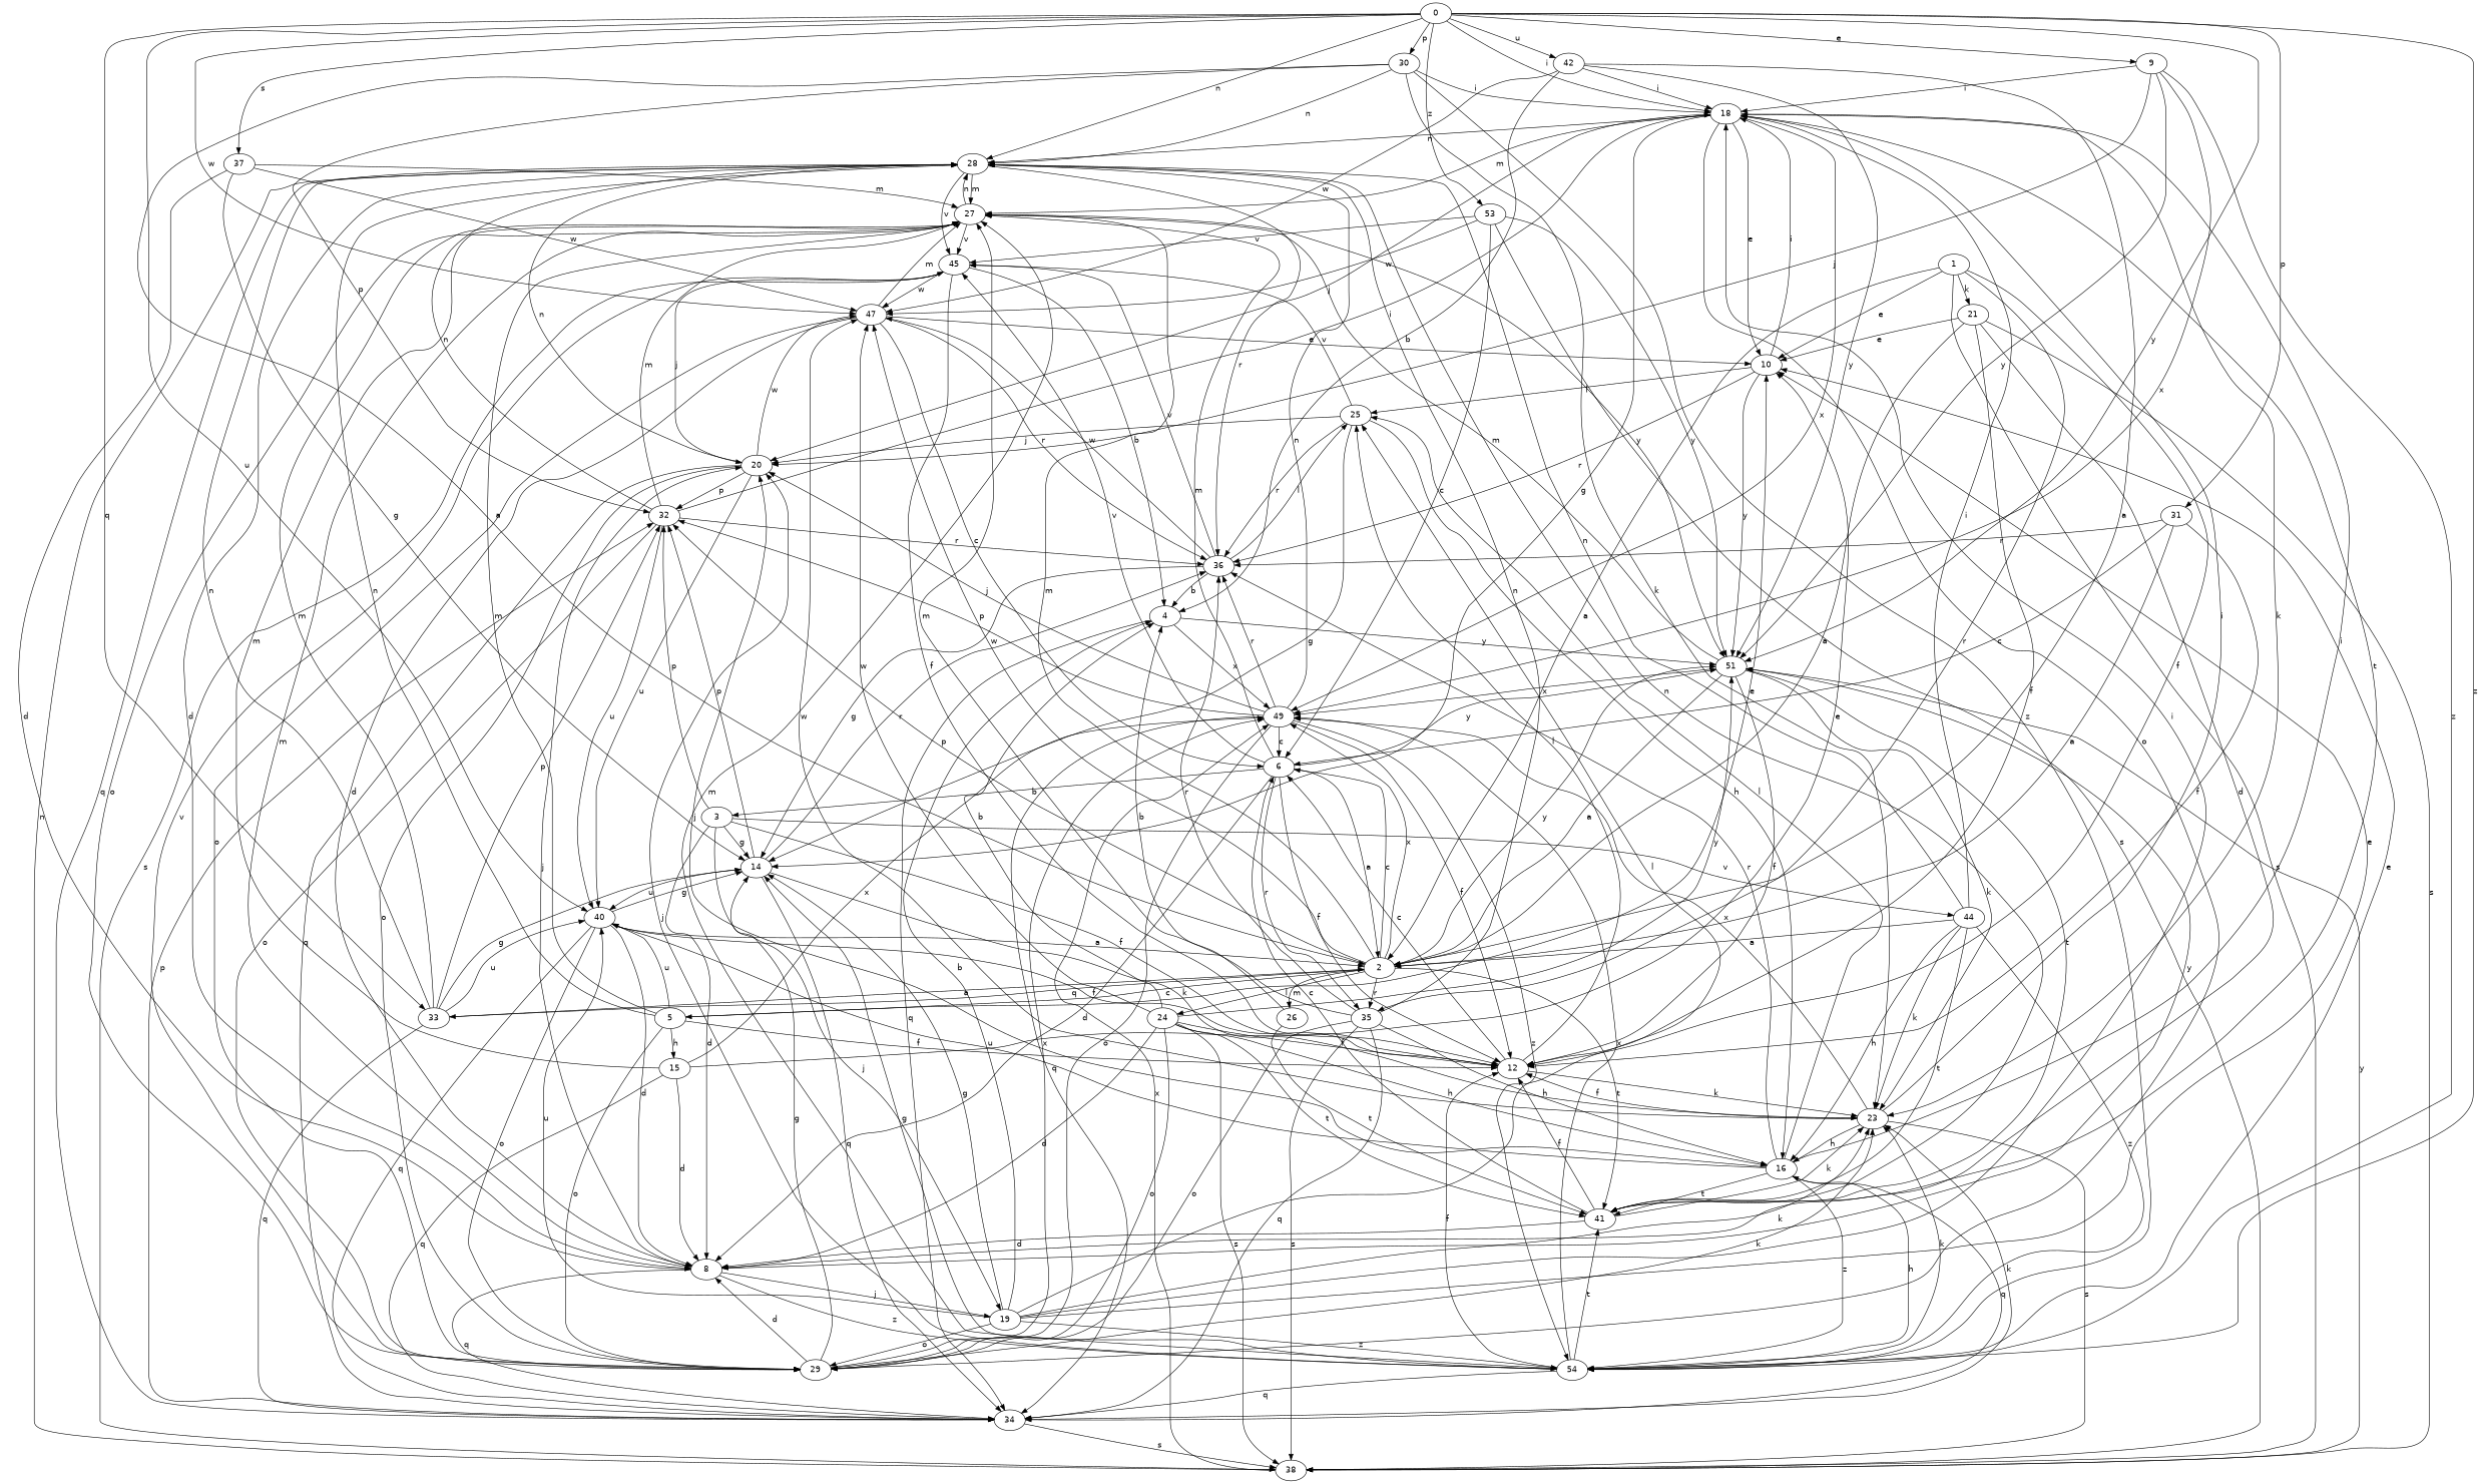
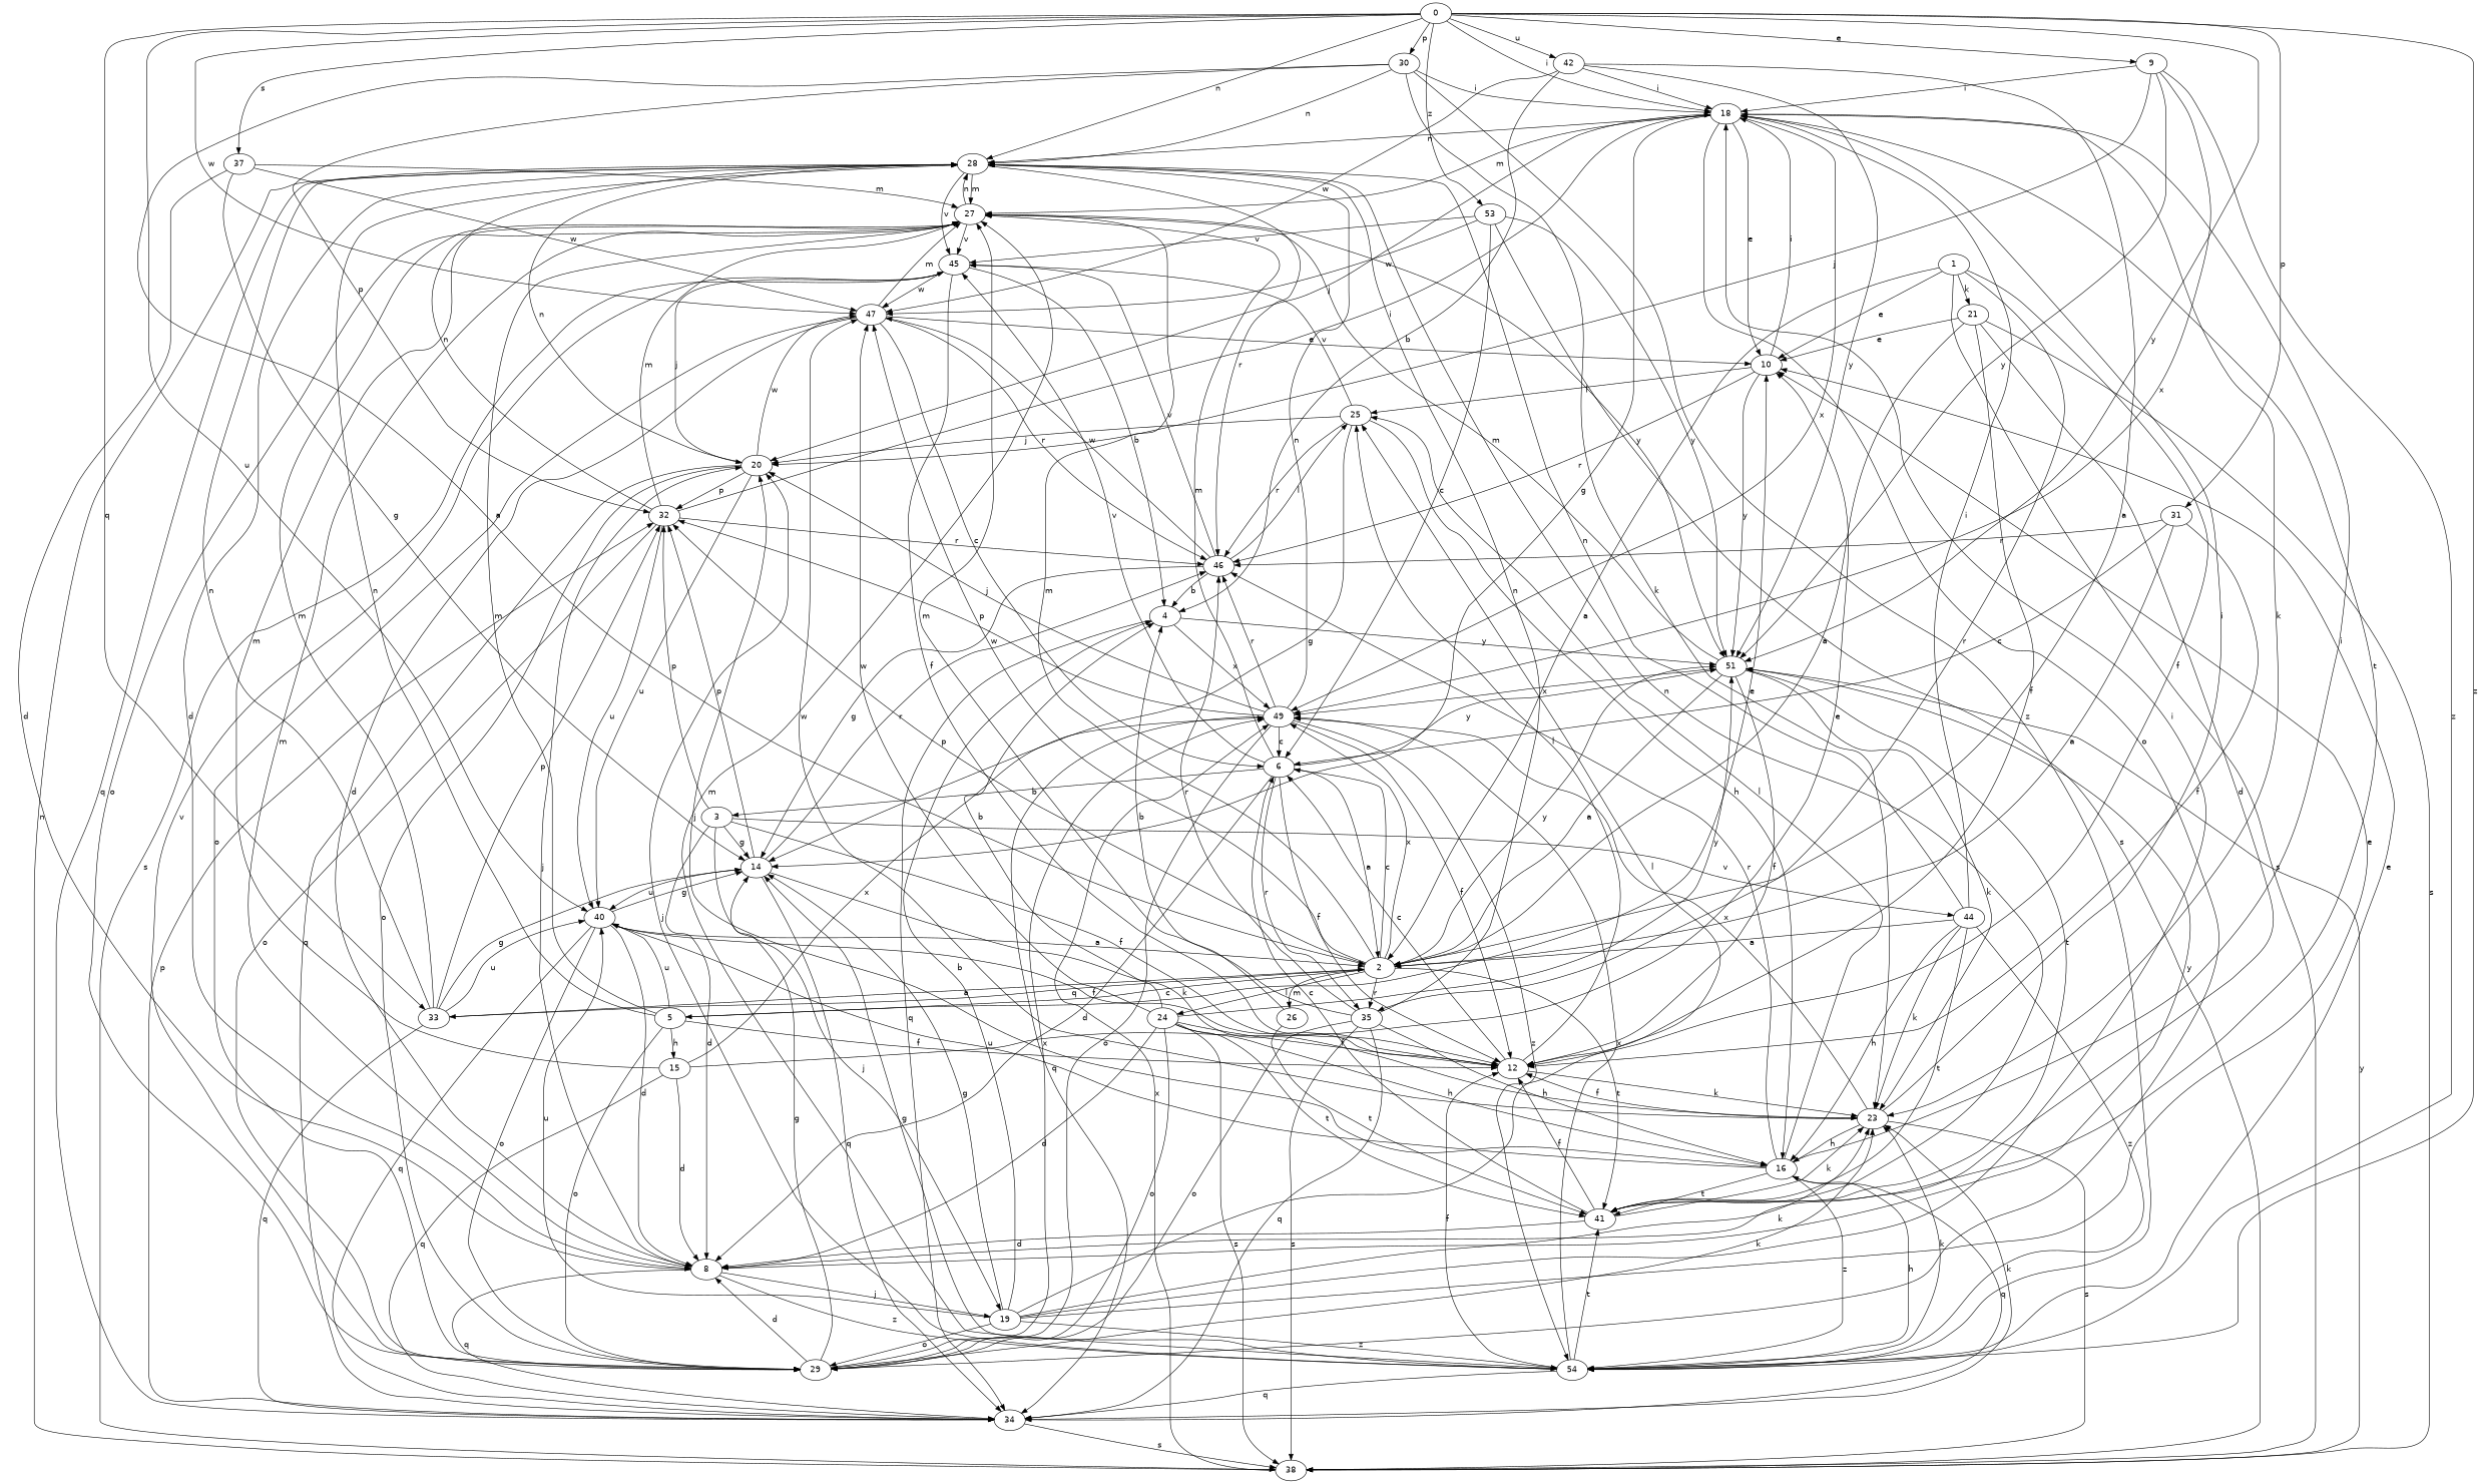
  strict digraph {
    fontname="DejaVu Sans"
    node [fontname="DejaVu Sans"]
    edge [fontname="DejaVu Sans"]
    0
    9
    18
    28
    30
    31
    33
    37
    42
    n10 [label=40]
    47
    51
    53
    54
    49
    20
    10
    27
    41
    14
    29
    23
    8
    34
    45
-   36
+   36 [label=46]
    2
    32
    12
    6
    4
    38
    16
    1
    21
    35
    5
    24
    26
    25
    15
    3
    19
    44
    0 -> 9 [label=e]
    0 -> 18 [label=i]
    0 -> 28 [label=n]
    0 -> 30 [label=p]
    0 -> 31 [label=p]
    0 -> 33 [label=q]
    0 -> 37 [label=s]
    0 -> 42 [label=u]
    0 -> n10 [label=u]
    0 -> 47 [label=w]
    0 -> 51 [label=y]
    0 -> 53 [label=z]
    0 -> 54 [label=z]
    9 -> 18 [label=i]
    9 -> 51 [label=y]
    9 -> 54 [label=z]
    9 -> 49 [label=x]
    9 -> 20 [label=j]
    18 -> 28 [label=n]
    18 -> 49 [label=x]
    18 -> 20 [label=j]
    18 -> 10 [label=e]
    18 -> 27 [label=m]
    18 -> 41 [label=t]
    18 -> 14 [label=g]
    18 -> 29 [label=o]
    18 -> 23 [label=k]
    28 -> 27 [label=m]
    28 -> 8 [label=d]
    28 -> 34 [label=q]
    28 -> 45 [label=v]
    28 -> 36 [label=r]
    30 -> 18 [label=i]
    30 -> 28 [label=n]
    30 -> 54 [label=z]
    30 -> 23 [label=k]
    30 -> 2 [label=a]
    30 -> 32 [label=p]
    31 -> 36 [label=r]
    31 -> 2 [label=a]
    31 -> 12 [label=f]
    31 -> 6 [label=c]
    33 -> 28 [label=n]
    33 -> n10 [label=u]
    33 -> 27 [label=m]
    33 -> 14 [label=g]
    33 -> 34 [label=q]
    33 -> 2 [label=a]
    33 -> 32 [label=p]
    37 -> 47 [label=w]
    37 -> 27 [label=m]
    37 -> 14 [label=g]
    37 -> 8 [label=d]
    42 -> 18 [label=i]
    42 -> 47 [label=w]
    42 -> 51 [label=y]
    42 -> 2 [label=a]
    42 -> 4 [label=b]
    n10 -> 14 [label=g]
    n10 -> 29 [label=o]
    n10 -> 8 [label=d]
    n10 -> 34 [label=q]
    n10 -> 2 [label=a]
    n10 -> 12 [label=f]
    47 -> 10 [label=e]
    47 -> 27 [label=m]
    47 -> 29 [label=o]
    47 -> 8 [label=d]
    47 -> 36 [label=r]
    47 -> 6 [label=c]
    51 -> 49 [label=x]
    51 -> 27 [label=m]
    51 -> 41 [label=t]
    51 -> 23 [label=k]
    51 -> 2 [label=a]
    51 -> 12 [label=f]
    53 -> 47 [label=w]
    53 -> 51 [label=y]
    53 -> 45 [label=v]
    53 -> 6 [label=c]
    53 -> 38 [label=s]
    54 -> 49 [label=x]
    54 -> 20 [label=j]
    54 -> 10 [label=e]
    54 -> 27 [label=m]
    54 -> 41 [label=t]
    54 -> 14 [label=g]
    54 -> 23 [label=k]
    54 -> 34 [label=q]
    54 -> 12 [label=f]
    54 -> 16 [label=h]
    49 -> 28 [label=n]
    49 -> 54 [label=z]
    49 -> 20 [label=j]
    49 -> 29 [label=o]
    49 -> 34 [label=q]
    49 -> 36 [label=r]
    49 -> 32 [label=p]
    49 -> 12 [label=f]
    49 -> 6 [label=c]
    20 -> 28 [label=n]
    20 -> n10 [label=u]
    20 -> 47 [label=w]
    20 -> 29 [label=o]
    20 -> 34 [label=q]
    20 -> 32 [label=p]
    10 -> 18 [label=i]
    10 -> 51 [label=y]
    10 -> 36 [label=r]
    10 -> 25 [label=l]
    27 -> 28 [label=n]
    27 -> 51 [label=y]
    27 -> 29 [label=o]
    27 -> 45 [label=v]
    41 -> 28 [label=n]
    41 -> 23 [label=k]
    41 -> 8 [label=d]
    41 -> 12 [label=f]
    41 -> 6 [label=c]
    14 -> n10 [label=u]
    14 -> 23 [label=k]
    14 -> 34 [label=q]
    14 -> 36 [label=r]
    14 -> 32 [label=p]
    29 -> 49 [label=x]
    29 -> 14 [label=g]
    29 -> 23 [label=k]
    29 -> 8 [label=d]
    29 -> 45 [label=v]
    23 -> 18 [label=i]
    23 -> 47 [label=w]
    23 -> 49 [label=x]
    23 -> 12 [label=f]
    23 -> 38 [label=s]
    23 -> 16 [label=h]
    8 -> 51 [label=y]
    8 -> 54 [label=z]
    8 -> 20 [label=j]
    8 -> 27 [label=m]
    8 -> 34 [label=q]
    8 -> 19 [label=j]
    34 -> 23 [label=k]
    34 -> 32 [label=p]
    34 -> 38 [label=s]
    45 -> 47 [label=w]
    45 -> 20 [label=j]
    45 -> 12 [label=f]
    45 -> 4 [label=b]
    45 -> 38 [label=s]
    36 -> 47 [label=w]
    36 -> 14 [label=g]
    36 -> 45 [label=v]
    36 -> 4 [label=b]
    36 -> 25 [label=l]
    2 -> 33 [label=q]
    2 -> 47 [label=w]
    2 -> 51 [label=y]
    2 -> 49 [label=x]
    2 -> 27 [label=m]
    2 -> 41 [label=t]
    2 -> 32 [label=p]
    2 -> 6 [label=c]
    2 -> 35 [label=r]
    2 -> 5 [label=c]
    2 -> 24 [label=l]
    2 -> 26 [label=m]
    32 -> 18 [label=i]
    32 -> 28 [label=n]
    32 -> n10 [label=u]
    32 -> 27 [label=m]
    32 -> 29 [label=o]
    32 -> 36 [label=r]
    12 -> 23 [label=k]
    12 -> 6 [label=c]
    12 -> 25 [label=l]
    6 -> 51 [label=y]
    6 -> 27 [label=m]
    6 -> 8 [label=d]
    6 -> 45 [label=v]
    6 -> 2 [label=a]
    6 -> 12 [label=f]
    6 -> 35 [label=r]
    6 -> 3 [label=b]
    4 -> 51 [label=y]
    4 -> 49 [label=x]
    4 -> 34 [label=q]
    38 -> 28 [label=n]
    38 -> 51 [label=y]
    38 -> 49 [label=x]
    16 -> 18 [label=i]
    16 -> n10 [label=u]
    16 -> 54 [label=z]
    16 -> 20 [label=j]
    16 -> 41 [label=t]
    16 -> 34 [label=q]
    16 -> 36 [label=r]
    16 -> 25 [label=l]
    1 -> 10 [label=e]
    1 -> 2 [label=a]
    1 -> 12 [label=f]
    1 -> 38 [label=s]
    1 -> 21 [label=k]
    1 -> 35 [label=r]
    21 -> 10 [label=e]
    21 -> 8 [label=d]
    21 -> 2 [label=a]
    21 -> 12 [label=f]
    21 -> 38 [label=s]
    35 -> 28 [label=n]
    35 -> 27 [label=m]
    35 -> 29 [label=o]
    35 -> 34 [label=q]
    35 -> 36 [label=r]
    35 -> 38 [label=s]
    35 -> 16 [label=h]
    5 -> 28 [label=n]
    5 -> n10 [label=u]
    5 -> 10 [label=e]
    5 -> 27 [label=m]
    5 -> 29 [label=o]
    5 -> 12 [label=f]
    5 -> 15 [label=h]
    24 -> 47 [label=w]
    24 -> 51 [label=y]
    24 -> 41 [label=t]
    24 -> 29 [label=o]
    24 -> 8 [label=d]
    24 -> 12 [label=f]
    24 -> 4 [label=b]
    24 -> 38 [label=s]
    24 -> 16 [label=h]
    26 -> 41 [label=t]
    26 -> 4 [label=b]
    25 -> 20 [label=j]
    25 -> 14 [label=g]
    25 -> 45 [label=v]
    25 -> 36 [label=r]
    25 -> 16 [label=h]
    15 -> 49 [label=x]
    15 -> 10 [label=e]
    15 -> 27 [label=m]
    15 -> 8 [label=d]
    15 -> 34 [label=q]
    3 -> 14 [label=g]
    3 -> 8 [label=d]
    3 -> 32 [label=p]
    3 -> 12 [label=f]
    3 -> 19 [label=j]
    3 -> 44 [label=v]
    19 -> 18 [label=i]
    19 -> n10 [label=u]
    19 -> 54 [label=z]
    19 -> 10 [label=e]
    19 -> 14 [label=g]
    19 -> 29 [label=o]
    19 -> 23 [label=k]
    19 -> 4 [label=b]
    19 -> 25 [label=l]
    44 -> 18 [label=i]
    44 -> 28 [label=n]
    44 -> 54 [label=z]
    44 -> 41 [label=t]
    44 -> 23 [label=k]
    44 -> 2 [label=a]
    44 -> 16 [label=h]
  }
